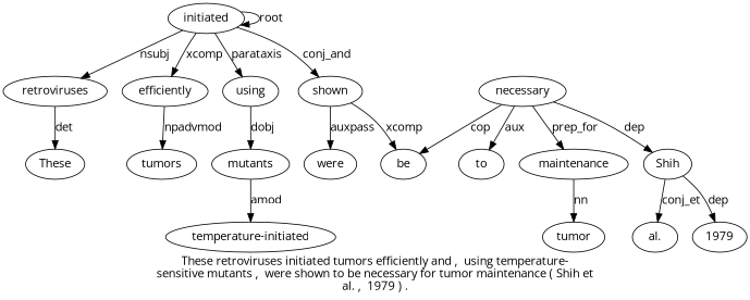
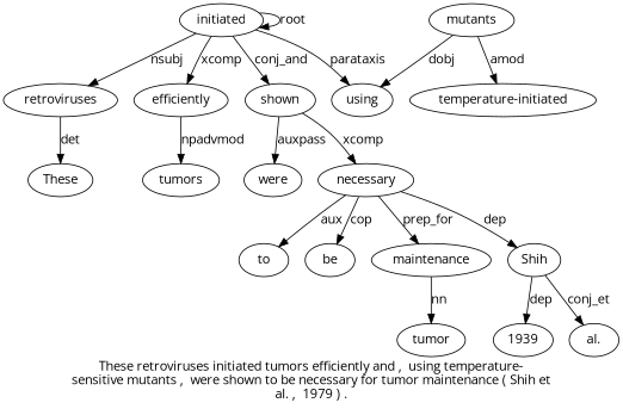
  digraph {
    fontname="Open Sans"
    label="These retroviruses initiated tumors efficiently and ,  using temperature-\nsensitive mutants ,  were shown to be necessary for tumor maintenance ( Shih et\nal. ,  1979 ) ."
    node [fillcolor=white fontname="Open Sans" style=filled]
    edge [fontname="Open Sans"]
    n1 [label=retroviruses]
    n2 [label=These]
    n3 [label=initiated]
    n4 [label=efficiently]
    n5 [label=using]
    n6 [label=shown]
    n7 [label=tumors]
    n8 [label=mutants]
    n9 [label=were]
    n10 [label=necessary]
    n11 [label="temperature-initiated"]
    n12 [label=to]
    n13 [label=be]
    n14 [label=maintenance]
    n15 [label=Shih]
    n16 [label=tumor]
    n17 [label="al."]
-   n18 [label=1979]
+   n18 [label=1939]
    n1 -> n2 [label=det]
    n3 -> n1 [label=nsubj]
    n3 -> n3 [label=root]
    n3 -> n4 [label=xcomp]
    n3 -> n5 [label=parataxis]
    n3 -> n6 [label=conj_and]
    n4 -> n7 [label=npadvmod]
-   n5 -> n8 [label=dobj]
+   n8 -> n5 [label=dobj]
    n6 -> n9 [label=auxpass]
-   n6 -> n13 [label=xcomp]
+   n6 -> n10 [label=xcomp]
    n8 -> n11 [label=amod]
    n10 -> n12 [label=aux]
    n10 -> n13 [label=cop]
    n10 -> n14 [label=prep_for]
    n10 -> n15 [label=dep]
    n14 -> n16 [label=nn]
    n15 -> n17 [label=conj_et]
    n15 -> n18 [label=dep]
  }
